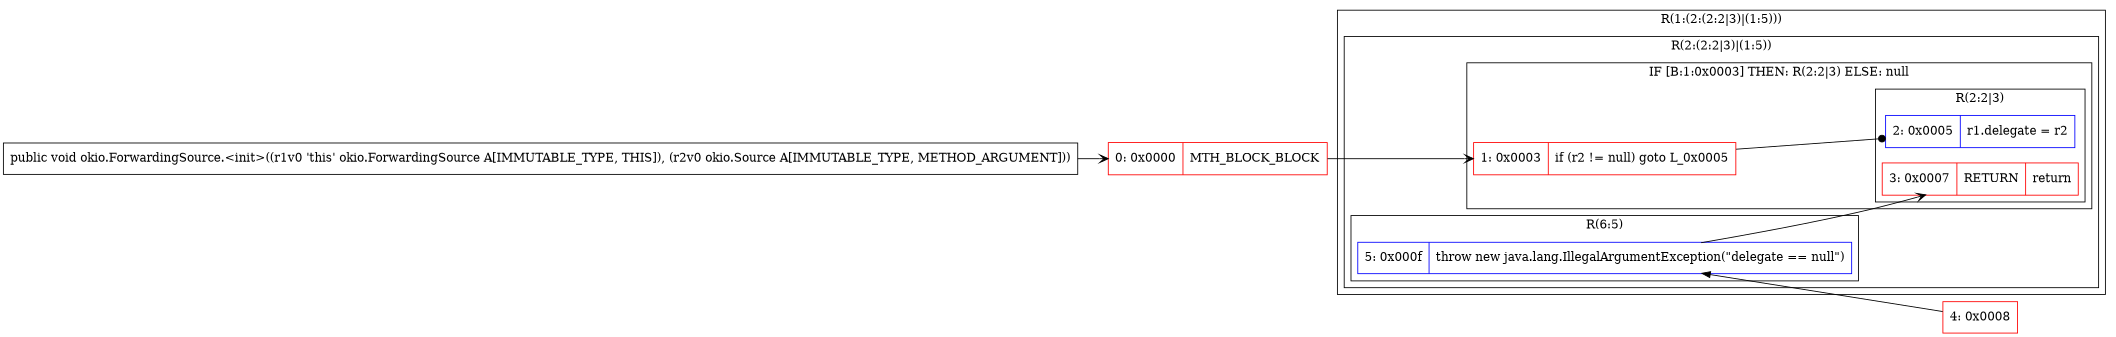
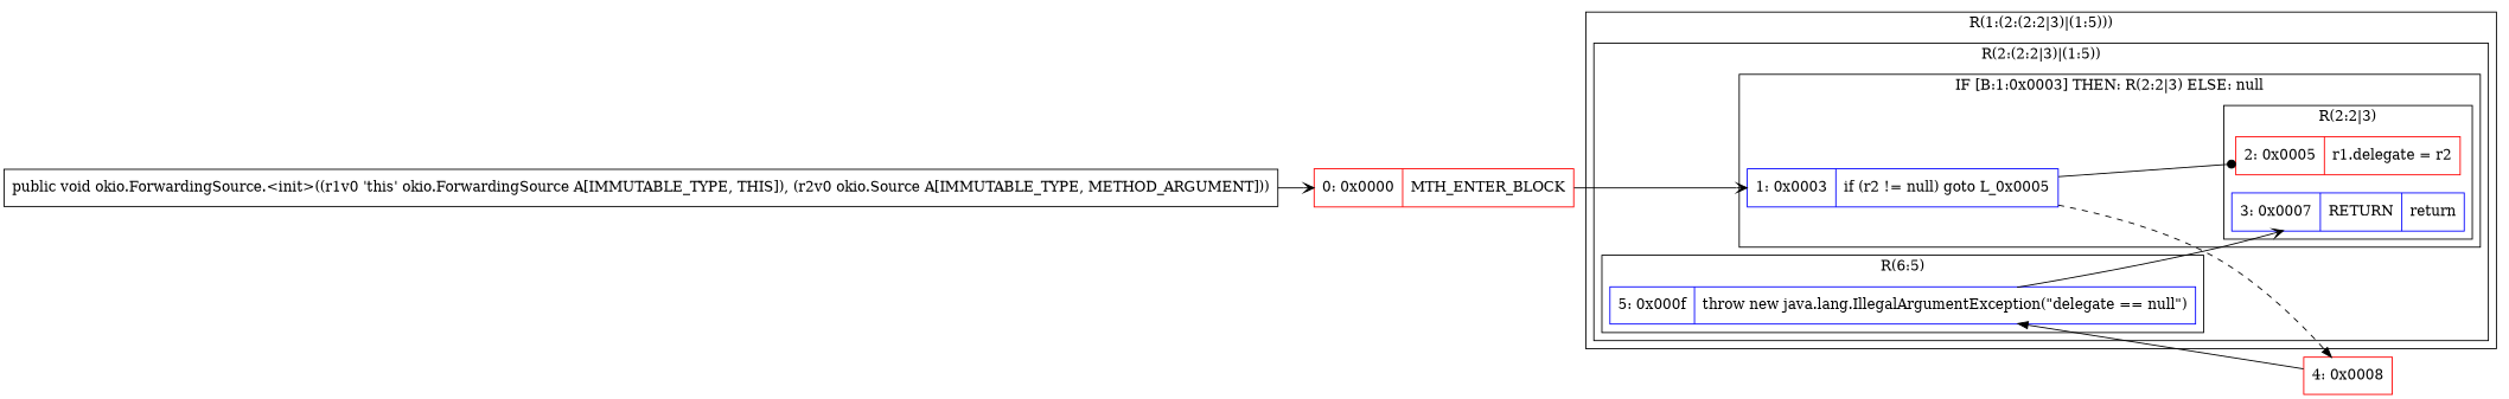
  digraph {
    rankdir=LR
    node [color=blue shape=record]
    edge [arrowhead=vee]
-   n1 [label="{2\:\ 0x0005|r1.delegate = r2\l}"]
-   n2 [color=red label="{3\:\ 0x0007|RETURN\l|return\l}"]
-   n3 [color=red label="{1\:\ 0x0003|if (r2 != null) goto L_0x0005\l}"]
+   n1 [color=red label="{2\:\ 0x0005|r1.delegate = r2\l}"]
+   n2 [label="{3\:\ 0x0007|RETURN\l|return\l}"]
+   n3 [label="{1\:\ 0x0003|if (r2 != null) goto L_0x0005\l}"]
    n4 [label="{5\:\ 0x000f|throw new java.lang.IllegalArgumentException(\"delegate == null\")\l}"]
    n5 [color=red label="{4\:\ 0x0008}"]
-   n6 [color=red label="{0\:\ 0x0000|MTH_BLOCK_BLOCK\l}"]
+   n6 [color=red label="{0\:\ 0x0000|MTH_ENTER_BLOCK\l}"]
    n7 [label="{public void okio.ForwardingSource.\<init\>((r1v0 'this' okio.ForwardingSource A[IMMUTABLE_TYPE, THIS]), (r2v0 okio.Source A[IMMUTABLE_TYPE, METHOD_ARGUMENT])) }" color=""]
    subgraph cluster_1 {
      label="R(1:(2:(2:2|3)|(1:5)))"
      subgraph cluster_2 {
        label="R(2:(2:2|3)|(1:5))"
        subgraph cluster_3 {
          label="IF [B:1:0x0003] THEN: R(2:2|3) ELSE: null"
          n3
          subgraph cluster_4 {
            label="R(2:2|3)"
            n1
            n2
          }
        }
        subgraph cluster_5 {
          label="R(6:5)"
          n4
        }
      }
    }
    n3 -> n1 [arrowhead=dot]
+   n3 -> n5 [arrowhead=normal style=dashed]
    n4 -> n2
    n5 -> n4 [arrowhead=normal]
    n6 -> n3
    n7 -> n6
  }
